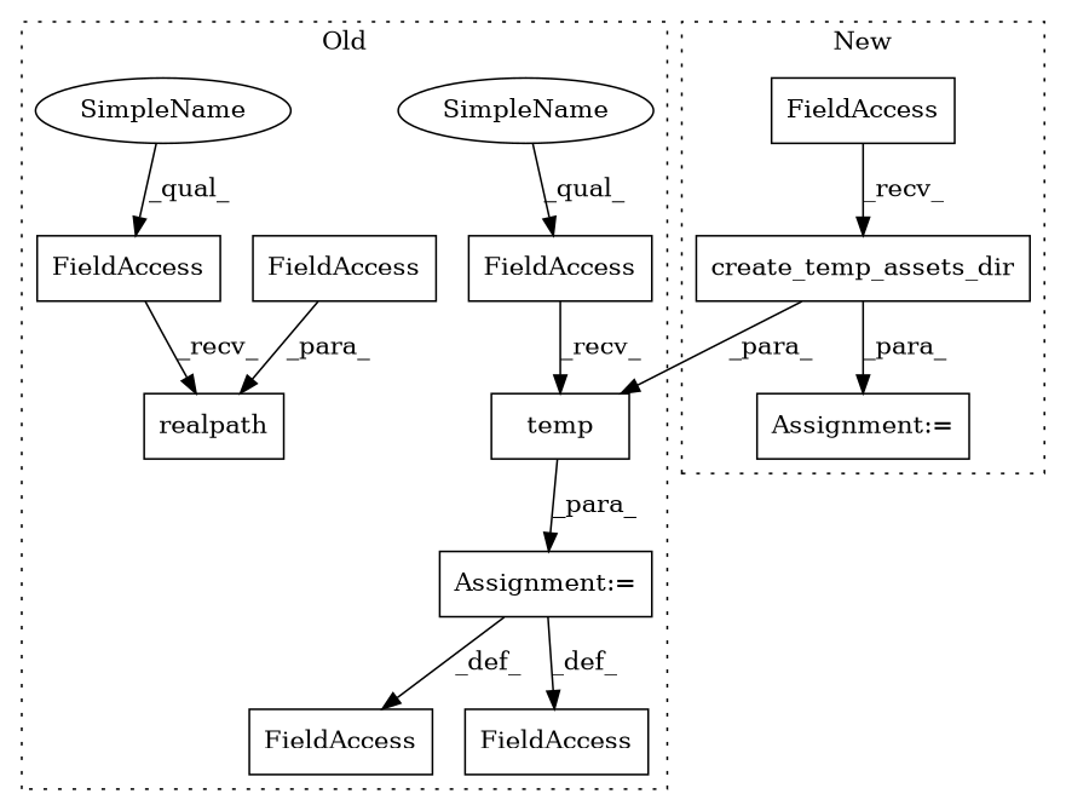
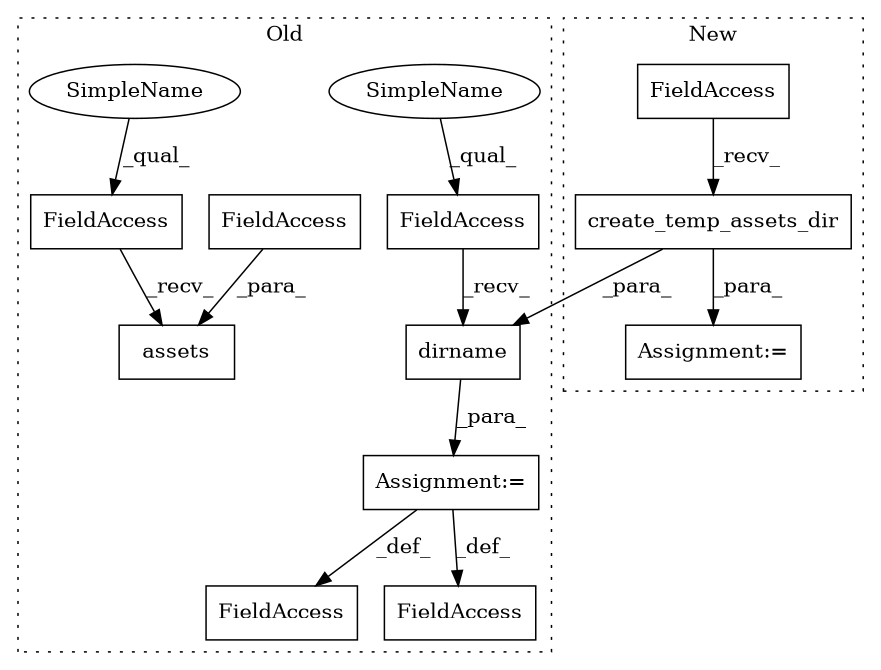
  digraph {
    node [a=22 l=2 s=676 shape=box]
-   n1 [a=32 l="9,1" label=realpath s="684,701"]
+   n1 [a=32 l="9,1" label=assets s="684,701"]
    n2 [l=12 label=FieldAccess s=647]
    n3 [l=8 label=FieldAccess s=693]
    n4 [l=7 label=FieldAccess]
    n5 [l=7 label=FieldAccess s=660]
    n6 [a=7 l=1 label="Assignment:=" s=659]
-   n7 [a=32 l="8,1" label=temp s="668,702"]
+   n7 [a=32 l="8,1" label=dirname s="668,702"]
    n8 [l=13 label=FieldAccess s=709]
    n9 [a=42 label=SimpleName s=660 shape=ellipse]
    n10 [a=42 label=SimpleName shape=ellipse]
    n11 [a=32 l=24 label=create_temp_assets_dir s=731]
    n12 [l=4 label=FieldAccess s=713]
    n13 [a=7 label="Assignment:=" s=711]
    subgraph cluster_1 {
      label=Old
      style=dotted
      n1
      n2
      n3
      n4
      n5
      n6
      n7
      n8
      n9
      n10
    }
    subgraph cluster_2 {
      label=New
      style=dotted
      n11
      n12
      n13
    }
    n3 -> n1 [label=_para_]
    n4 -> n1 [label=_recv_]
    n5 -> n7 [label=_recv_]
    n6 -> n2 [label=_def_]
    n6 -> n8 [label=_def_]
    n7 -> n6 [label=_para_]
    n9 -> n5 [label=_qual_]
    n10 -> n4 [label=_qual_]
    n11 -> n7 [label=_para_]
    n11 -> n13 [label=_para_]
    n12 -> n11 [label=_recv_]
  }
